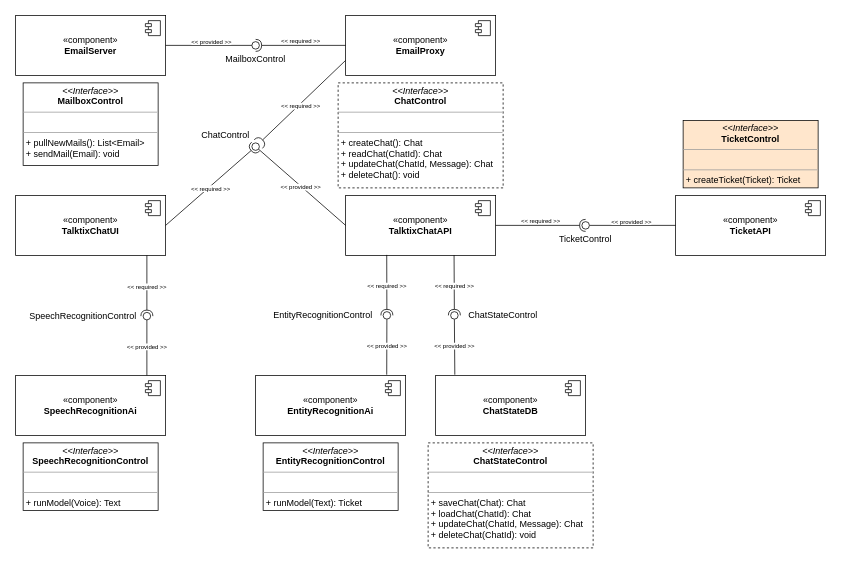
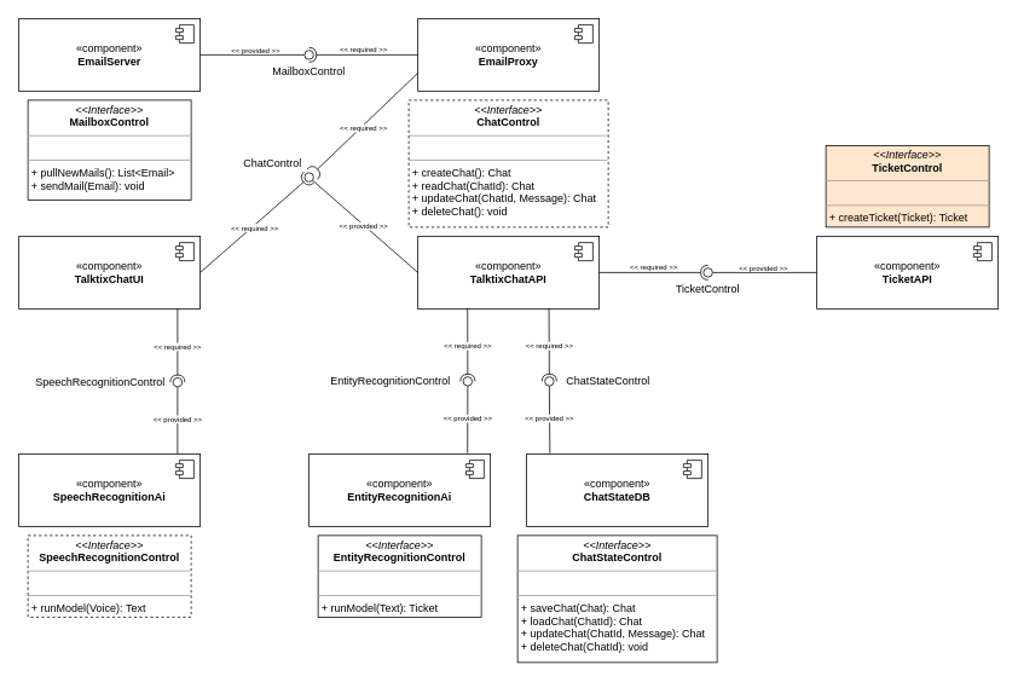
  <mxCell id="0" />
  <mxCell id="1" parent="0" />
  <mxCell id="2" value="«component»&lt;br&gt;&lt;b&gt;TalktixChatUI&lt;/b&gt;" style="html=1;dropTarget=0;whiteSpace=wrap;" parent="1" vertex="1"><mxGeometry y="260" width="200" height="80" as="geometry" x="20" /></mxCell>
  <mxCell id="3" value="" style="shape=module;jettyWidth=8;jettyHeight=4;" parent="2" vertex="1"><mxGeometry x="1" width="20" height="20" relative="1" as="geometry"><mxPoint x="-27" y="7" as="offset" /></mxGeometry></mxCell>
  <mxCell id="4" value="«component»&lt;br&gt;&lt;b&gt;EmailServer&lt;/b&gt;" style="html=1;dropTarget=0;whiteSpace=wrap;" parent="1" vertex="1"><mxGeometry width="200" height="80" as="geometry" x="20" y="20" /></mxCell>
  <mxCell id="5" value="" style="shape=module;jettyWidth=8;jettyHeight=4;" parent="4" vertex="1"><mxGeometry x="1" width="20" height="20" relative="1" as="geometry"><mxPoint x="-27" y="7" as="offset" /></mxGeometry></mxCell>
  <mxCell id="6" value="«component»&lt;br&gt;&lt;b&gt;EmailProxy&lt;/b&gt;" style="html=1;dropTarget=0;whiteSpace=wrap;" parent="1" vertex="1"><mxGeometry x="460" width="200" height="80" as="geometry" y="20" /></mxCell>
  <mxCell id="7" value="" style="shape=module;jettyWidth=8;jettyHeight=4;" parent="6" vertex="1"><mxGeometry x="1" width="20" height="20" relative="1" as="geometry"><mxPoint x="-27" y="7" as="offset" /></mxGeometry></mxCell>
  <mxCell id="8" value="«component»&lt;br&gt;&lt;b&gt;EntityRecognitionAi&lt;/b&gt;" style="html=1;dropTarget=0;whiteSpace=wrap;" parent="1" vertex="1"><mxGeometry x="340" y="500" width="200" height="80" as="geometry" /></mxCell>
  <mxCell id="9" value="" style="shape=module;jettyWidth=8;jettyHeight=4;" parent="8" vertex="1"><mxGeometry x="1" width="20" height="20" relative="1" as="geometry"><mxPoint x="-27" y="7" as="offset" /></mxGeometry></mxCell>
  <mxCell id="10" value="«component»&lt;br&gt;&lt;b&gt;TalktixChatAPI&lt;/b&gt;" style="html=1;dropTarget=0;whiteSpace=wrap;" parent="1" vertex="1"><mxGeometry x="460" y="260" width="200" height="80" as="geometry" /></mxCell>
  <mxCell id="11" value="" style="shape=module;jettyWidth=8;jettyHeight=4;" parent="10" vertex="1"><mxGeometry x="1" width="20" height="20" relative="1" as="geometry"><mxPoint x="-27" y="7" as="offset" /></mxGeometry></mxCell>
  <mxCell id="12" value="«component»&lt;br&gt;&lt;b&gt;SpeechRecognitionAi&lt;/b&gt;" style="html=1;dropTarget=0;whiteSpace=wrap;" parent="1" vertex="1"><mxGeometry y="500" width="200" height="80" as="geometry" x="20" /></mxCell>
  <mxCell id="13" value="" style="shape=module;jettyWidth=8;jettyHeight=4;" parent="12" vertex="1"><mxGeometry x="1" width="20" height="20" relative="1" as="geometry"><mxPoint x="-27" y="7" as="offset" /></mxGeometry></mxCell>
  <mxCell id="14" value="«component»&lt;br&gt;&lt;b&gt;ChatStateDB&lt;/b&gt;" style="html=1;dropTarget=0;whiteSpace=wrap;" parent="1" vertex="1"><mxGeometry x="580" y="500" width="200" height="80" as="geometry" /></mxCell>
  <mxCell id="15" value="" style="shape=module;jettyWidth=8;jettyHeight=4;" parent="14" vertex="1"><mxGeometry x="1" width="20" height="20" relative="1" as="geometry"><mxPoint x="-27" y="7" as="offset" /></mxGeometry></mxCell>
  <mxCell id="16" value="" style="rounded=0;orthogonalLoop=1;jettySize=auto;html=1;endArrow=none;endFill=0;sketch=0;sourcePerimeterSpacing=0;targetPerimeterSpacing=0;exitX=0;exitY=0.5;exitDx=0;exitDy=0;" parent="1" source="10" target="19" edge="1"><mxGeometry relative="1" as="geometry"><mxPoint x="320" y="300" as="sourcePoint" /></mxGeometry></mxCell>
  <mxCell id="17" value="&amp;lt;&amp;lt; provided &amp;gt;&amp;gt;" style="edgeLabel;html=1;align=center;verticalAlign=middle;resizable=0;points=[];fontSize=8;" parent="16" vertex="1" connectable="0"><mxGeometry x="-0.089" y="-1" relative="1" as="geometry"><mxPoint x="-8" y="-5" as="offset" /></mxGeometry></mxCell>
  <mxCell id="18" value="" style="rounded=0;orthogonalLoop=1;jettySize=auto;html=1;endArrow=halfCircle;endFill=0;entryX=0.5;entryY=0.5;endSize=6;strokeWidth=1;sketch=0;exitX=1;exitY=0.5;exitDx=0;exitDy=0;" parent="1" source="2" target="19" edge="1"><mxGeometry relative="1" as="geometry"><mxPoint x="360" y="300" as="sourcePoint" /></mxGeometry></mxCell>
  <mxCell id="19" value="" style="ellipse;whiteSpace=wrap;html=1;align=center;aspect=fixed;resizable=0;points=[];outlineConnect=0;sketch=0;" parent="1" vertex="1"><mxGeometry x="335" y="190" width="10" height="10" as="geometry" /></mxCell>
  <mxCell id="20" value="ChatControl" style="text;html=1;strokeColor=none;fillColor=none;align=center;verticalAlign=middle;whiteSpace=wrap;rounded=0;" parent="1" vertex="1"><mxGeometry x="270" y="165" width="60" height="30" as="geometry" /></mxCell>
  <mxCell id="21" value="" style="rounded=0;orthogonalLoop=1;jettySize=auto;html=1;endArrow=none;endFill=0;sketch=0;sourcePerimeterSpacing=0;targetPerimeterSpacing=0;exitX=0.874;exitY=-0.011;exitDx=0;exitDy=0;exitPerimeter=0;" parent="1" source="8" target="23" edge="1"><mxGeometry relative="1" as="geometry"><mxPoint x="470" y="420" as="sourcePoint" /></mxGeometry></mxCell>
  <mxCell id="22" value="" style="rounded=0;orthogonalLoop=1;jettySize=auto;html=1;endArrow=halfCircle;endFill=0;entryX=0.5;entryY=0.5;endSize=6;strokeWidth=1;sketch=0;exitX=0.274;exitY=0.992;exitDx=0;exitDy=0;exitPerimeter=0;" parent="1" source="10" target="23" edge="1"><mxGeometry relative="1" as="geometry"><mxPoint x="510" y="420" as="sourcePoint" /></mxGeometry></mxCell>
  <mxCell id="23" value="" style="ellipse;whiteSpace=wrap;html=1;align=center;aspect=fixed;resizable=0;points=[];outlineConnect=0;sketch=0;" parent="1" vertex="1"><mxGeometry x="510" y="415" width="10" height="10" as="geometry" /></mxCell>
  <mxCell id="24" value="" style="rounded=0;orthogonalLoop=1;jettySize=auto;html=1;endArrow=none;endFill=0;sketch=0;sourcePerimeterSpacing=0;targetPerimeterSpacing=0;exitX=0.128;exitY=-0.011;exitDx=0;exitDy=0;exitPerimeter=0;" parent="1" source="14" target="26" edge="1"><mxGeometry relative="1" as="geometry"><mxPoint x="630" y="420" as="sourcePoint" /></mxGeometry></mxCell>
  <mxCell id="25" value="" style="rounded=0;orthogonalLoop=1;jettySize=auto;html=1;endArrow=halfCircle;endFill=0;entryX=0.5;entryY=0.5;endSize=6;strokeWidth=1;sketch=0;exitX=0.723;exitY=0.996;exitDx=0;exitDy=0;exitPerimeter=0;" parent="1" source="10" target="26" edge="1"><mxGeometry relative="1" as="geometry"><mxPoint x="670" y="420" as="sourcePoint" /></mxGeometry></mxCell>
  <mxCell id="26" value="" style="ellipse;whiteSpace=wrap;html=1;align=center;aspect=fixed;resizable=0;points=[];outlineConnect=0;sketch=0;" parent="1" vertex="1"><mxGeometry x="600" y="415" width="10" height="10" as="geometry" /></mxCell>
  <mxCell id="27" value="&amp;lt;&amp;lt; provided &amp;gt;&amp;gt;" style="edgeLabel;html=1;align=center;verticalAlign=middle;resizable=0;points=[];fontSize=8;" parent="1" vertex="1" connectable="0"><mxGeometry x="604.997" y="460" as="geometry" /></mxCell>
  <mxCell id="28" value="&amp;lt;&amp;lt; provided &amp;gt;&amp;gt;" style="edgeLabel;html=1;align=center;verticalAlign=middle;resizable=0;points=[];fontSize=8;" parent="1" vertex="1" connectable="0"><mxGeometry x="514.997" y="460" as="geometry" /></mxCell>
  <mxCell id="29" value="&amp;lt;&amp;lt; required &amp;gt;&amp;gt;" style="edgeLabel;html=1;align=center;verticalAlign=middle;resizable=0;points=[];fontSize=8;" parent="1" vertex="1" connectable="0"><mxGeometry x="514.997" y="380" as="geometry" /></mxCell>
  <mxCell id="30" value="&amp;lt;&amp;lt; required &amp;gt;&amp;gt;" style="edgeLabel;html=1;align=center;verticalAlign=middle;resizable=0;points=[];fontSize=8;" parent="1" vertex="1" connectable="0"><mxGeometry x="604.997" y="380" as="geometry" /></mxCell>
  <mxCell id="31" value="ChatStateControl" style="text;html=1;strokeColor=none;fillColor=none;align=center;verticalAlign=middle;whiteSpace=wrap;rounded=0;" parent="1" vertex="1"><mxGeometry x="640" y="405" width="60" height="30" as="geometry" /></mxCell>
  <mxCell id="32" value="EntityRecognitionControl" style="text;html=1;strokeColor=none;fillColor=none;align=center;verticalAlign=middle;whiteSpace=wrap;rounded=0;" parent="1" vertex="1"><mxGeometry x="400" y="405" width="60" height="30" as="geometry" /></mxCell>
  <mxCell id="33" value="" style="rounded=0;orthogonalLoop=1;jettySize=auto;html=1;endArrow=none;endFill=0;sketch=0;sourcePerimeterSpacing=0;targetPerimeterSpacing=0;exitX=0.874;exitY=-0.011;exitDx=0;exitDy=0;exitPerimeter=0;" parent="1" target="35" edge="1"><mxGeometry relative="1" as="geometry"><mxPoint x="195" y="500" as="sourcePoint" /></mxGeometry></mxCell>
  <mxCell id="34" value="" style="rounded=0;orthogonalLoop=1;jettySize=auto;html=1;endArrow=halfCircle;endFill=0;entryX=0.5;entryY=0.5;endSize=6;strokeWidth=1;sketch=0;exitX=0.274;exitY=0.992;exitDx=0;exitDy=0;exitPerimeter=0;" parent="1" target="35" edge="1"><mxGeometry relative="1" as="geometry"><mxPoint x="195" y="340" as="sourcePoint" /></mxGeometry></mxCell>
  <mxCell id="35" value="" style="ellipse;whiteSpace=wrap;html=1;align=center;aspect=fixed;resizable=0;points=[];outlineConnect=0;sketch=0;" parent="1" vertex="1"><mxGeometry x="190" y="416" width="10" height="10" as="geometry" /></mxCell>
  <mxCell id="36" value="&amp;lt;&amp;lt; provided &amp;gt;&amp;gt;" style="edgeLabel;html=1;align=center;verticalAlign=middle;resizable=0;points=[];fontSize=8;" parent="1" vertex="1" connectable="0"><mxGeometry x="194.997" y="461" as="geometry" /></mxCell>
  <mxCell id="37" value="&amp;lt;&amp;lt; required &amp;gt;&amp;gt;" style="edgeLabel;html=1;align=center;verticalAlign=middle;resizable=0;points=[];fontSize=8;" parent="1" vertex="1" connectable="0"><mxGeometry x="194.997" y="381" as="geometry" /></mxCell>
  <mxCell id="38" value="SpeechRecognitionControl" style="text;html=1;strokeColor=none;fillColor=none;align=center;verticalAlign=middle;whiteSpace=wrap;rounded=0;" parent="1" vertex="1"><mxGeometry x="80" y="406" width="60" height="30" as="geometry" /></mxCell>
  <mxCell id="39" value="" style="rounded=0;orthogonalLoop=1;jettySize=auto;html=1;endArrow=halfCircle;endFill=0;endSize=6;strokeWidth=1;sketch=0;exitX=0;exitY=0.75;exitDx=0;exitDy=0;" parent="1" source="6" target="19" edge="1"><mxGeometry relative="1" as="geometry"><mxPoint x="515" y="100" as="sourcePoint" /></mxGeometry></mxCell>
  <mxCell id="40" value="&amp;lt;&amp;lt; required &amp;gt;&amp;gt;" style="edgeLabel;html=1;align=center;verticalAlign=middle;resizable=0;points=[];fontSize=8;" parent="1" vertex="1" connectable="0"><mxGeometry x="399.997" y="140" as="geometry" /></mxCell>
  <mxCell id="41" value="&lt;p style=&quot;margin:0px;margin-top:4px;text-align:center;&quot;&gt;&lt;i&gt;&amp;lt;&amp;lt;Interface&amp;gt;&amp;gt;&lt;/i&gt;&lt;br&gt;&lt;b&gt;MailboxControl&lt;/b&gt;&lt;/p&gt;&lt;hr size=&quot;1&quot;&gt;&lt;p style=&quot;margin:0px;margin-left:4px;&quot;&gt;&lt;br&gt;&lt;/p&gt;&lt;hr size=&quot;1&quot;&gt;&lt;p style=&quot;margin:0px;margin-left:4px;&quot;&gt;+ pullNewMails(): List&amp;lt;Email&amp;gt;&lt;br&gt;+ sendMail(Email): void&lt;/p&gt;" style="verticalAlign=top;align=left;overflow=fill;fontSize=12;fontFamily=Helvetica;html=1;whiteSpace=wrap;" parent="1" vertex="1"><mxGeometry x="30" y="110" width="180" height="110" as="geometry" /></mxCell>
  <mxCell id="42" value="&lt;p style=&quot;margin:0px;margin-top:4px;text-align:center;&quot;&gt;&lt;i&gt;&amp;lt;&amp;lt;Interface&amp;gt;&amp;gt;&lt;/i&gt;&lt;br&gt;&lt;b&gt;ChatControl&lt;/b&gt;&lt;/p&gt;&lt;hr size=&quot;1&quot;&gt;&lt;p style=&quot;margin:0px;margin-left:4px;&quot;&gt;&lt;br&gt;&lt;/p&gt;&lt;hr size=&quot;1&quot;&gt;&lt;p style=&quot;margin:0px;margin-left:4px;&quot;&gt;+ createChat(): Chat&lt;/p&gt;&lt;p style=&quot;margin:0px;margin-left:4px;&quot;&gt;+ readChat(ChatId): Chat&lt;br&gt;&lt;/p&gt;&lt;p style=&quot;margin:0px;margin-left:4px;&quot;&gt;+ updateChat(ChatId, Message): Chat&lt;/p&gt;&lt;p style=&quot;margin:0px;margin-left:4px;&quot;&gt;+ deleteChat(): void&lt;/p&gt;" style="verticalAlign=top;align=left;overflow=fill;fontSize=12;fontFamily=Helvetica;html=1;whiteSpace=wrap;dashed=1;" parent="1" vertex="1"><mxGeometry x="450" y="110" width="220" height="140" as="geometry" /></mxCell>
- <mxCell id="43" value="&lt;p style=&quot;margin:0px;margin-top:4px;text-align:center;&quot;&gt;&lt;i&gt;&amp;lt;&amp;lt;Interface&amp;gt;&amp;gt;&lt;/i&gt;&lt;br&gt;&lt;b&gt;ChatStateControl&lt;/b&gt;&lt;/p&gt;&lt;hr size=&quot;1&quot;&gt;&lt;p style=&quot;margin:0px;margin-left:4px;&quot;&gt;&lt;br&gt;&lt;/p&gt;&lt;hr size=&quot;1&quot;&gt;&lt;p style=&quot;margin:0px;margin-left:4px;&quot;&gt;+ saveChat(Chat): Chat&lt;/p&gt;&lt;p style=&quot;margin:0px;margin-left:4px;&quot;&gt;+ loadChat(ChatId): Chat&lt;br&gt;&lt;/p&gt;&lt;p style=&quot;margin:0px;margin-left:4px;&quot;&gt;+ updateChat(ChatId, Message): Chat&lt;/p&gt;&lt;p style=&quot;margin:0px;margin-left:4px;&quot;&gt;+ deleteChat(ChatId): void&lt;/p&gt;" style="verticalAlign=top;align=left;overflow=fill;fontSize=12;fontFamily=Helvetica;html=1;whiteSpace=wrap;dashed=1;" parent="1" vertex="1"><mxGeometry x="570" y="590" width="220" height="140" as="geometry" /></mxCell>
+ <mxCell id="43" value="&lt;p style=&quot;margin:0px;margin-top:4px;text-align:center;&quot;&gt;&lt;i&gt;&amp;lt;&amp;lt;Interface&amp;gt;&amp;gt;&lt;/i&gt;&lt;br&gt;&lt;b&gt;ChatStateControl&lt;/b&gt;&lt;/p&gt;&lt;hr size=&quot;1&quot;&gt;&lt;p style=&quot;margin:0px;margin-left:4px;&quot;&gt;&lt;br&gt;&lt;/p&gt;&lt;hr size=&quot;1&quot;&gt;&lt;p style=&quot;margin:0px;margin-left:4px;&quot;&gt;+ saveChat(Chat): Chat&lt;/p&gt;&lt;p style=&quot;margin:0px;margin-left:4px;&quot;&gt;+ loadChat(ChatId): Chat&lt;br&gt;&lt;/p&gt;&lt;p style=&quot;margin:0px;margin-left:4px;&quot;&gt;+ updateChat(ChatId, Message): Chat&lt;/p&gt;&lt;p style=&quot;margin:0px;margin-left:4px;&quot;&gt;+ deleteChat(ChatId): void&lt;/p&gt;" style="verticalAlign=top;align=left;overflow=fill;fontSize=12;fontFamily=Helvetica;html=1;whiteSpace=wrap;" parent="1" vertex="1"><mxGeometry x="570" y="590" width="220" height="140" as="geometry" /></mxCell>
  <mxCell id="44" value="&lt;p style=&quot;margin:0px;margin-top:4px;text-align:center;&quot;&gt;&lt;i&gt;&amp;lt;&amp;lt;Interface&amp;gt;&amp;gt;&lt;/i&gt;&lt;br&gt;&lt;b&gt;EntityRecognitionControl&lt;/b&gt;&lt;/p&gt;&lt;hr size=&quot;1&quot;&gt;&lt;p style=&quot;margin:0px;margin-left:4px;&quot;&gt;&lt;br&gt;&lt;/p&gt;&lt;hr size=&quot;1&quot;&gt;&lt;p style=&quot;margin:0px;margin-left:4px;&quot;&gt;+ runModel(Text): Ticket&lt;/p&gt;" style="verticalAlign=top;align=left;overflow=fill;fontSize=12;fontFamily=Helvetica;html=1;whiteSpace=wrap;" parent="1" vertex="1"><mxGeometry x="350" y="590" width="180" height="90" as="geometry" /></mxCell>
  <mxCell id="45" value="«component»&lt;br&gt;&lt;b&gt;TicketAPI&lt;/b&gt;" style="html=1;dropTarget=0;whiteSpace=wrap;" parent="1" vertex="1"><mxGeometry x="900" y="260" width="200" height="80" as="geometry" /></mxCell>
  <mxCell id="46" value="" style="shape=module;jettyWidth=8;jettyHeight=4;" parent="45" vertex="1"><mxGeometry x="1" width="20" height="20" relative="1" as="geometry"><mxPoint x="-27" y="7" as="offset" /></mxGeometry></mxCell>
  <mxCell id="47" value="" style="rounded=0;orthogonalLoop=1;jettySize=auto;html=1;endArrow=none;endFill=0;sketch=0;sourcePerimeterSpacing=0;targetPerimeterSpacing=0;exitX=0;exitY=0.5;exitDx=0;exitDy=0;" parent="1" target="50" edge="1"><mxGeometry relative="1" as="geometry"><mxPoint x="900" y="300" as="sourcePoint" /></mxGeometry></mxCell>
  <mxCell id="48" value="&amp;lt;&amp;lt; provided &amp;gt;&amp;gt;" style="edgeLabel;html=1;align=center;verticalAlign=middle;resizable=0;points=[];fontSize=8;" parent="47" vertex="1" connectable="0"><mxGeometry x="-0.089" y="-1" relative="1" as="geometry"><mxPoint x="-8" y="-5" as="offset" /></mxGeometry></mxCell>
  <mxCell id="49" value="" style="rounded=0;orthogonalLoop=1;jettySize=auto;html=1;endArrow=halfCircle;endFill=0;entryX=0.5;entryY=0.5;endSize=6;strokeWidth=1;sketch=0;" parent="1" target="50" edge="1"><mxGeometry relative="1" as="geometry"><mxPoint x="660" y="300" as="sourcePoint" /></mxGeometry></mxCell>
  <mxCell id="50" value="" style="ellipse;whiteSpace=wrap;html=1;align=center;aspect=fixed;resizable=0;points=[];outlineConnect=0;sketch=0;" parent="1" vertex="1"><mxGeometry x="775" y="295" width="10" height="10" as="geometry" /></mxCell>
  <mxCell id="51" value="&amp;lt;&amp;lt; required &amp;gt;&amp;gt;" style="text;html=1;align=center;verticalAlign=middle;resizable=0;points=[];autosize=1;strokeColor=none;fillColor=none;fontSize=8;" parent="1" vertex="1"><mxGeometry x="680" y="284" width="80" height="20" as="geometry" /></mxCell>
  <mxCell id="52" value="TicketControl" style="text;html=1;strokeColor=none;fillColor=none;align=center;verticalAlign=middle;whiteSpace=wrap;rounded=0;" parent="1" vertex="1"><mxGeometry x="750" y="304" width="60" height="30" as="geometry" /></mxCell>
  <mxCell id="53" value="&lt;p style=&quot;margin:0px;margin-top:4px;text-align:center;&quot;&gt;&lt;i&gt;&amp;lt;&amp;lt;Interface&amp;gt;&amp;gt;&lt;/i&gt;&lt;br&gt;&lt;b&gt;TicketControl&lt;/b&gt;&lt;/p&gt;&lt;hr size=&quot;1&quot;&gt;&lt;p style=&quot;margin:0px;margin-left:4px;&quot;&gt;&lt;br&gt;&lt;/p&gt;&lt;hr size=&quot;1&quot;&gt;&lt;p style=&quot;margin:0px;margin-left:4px;&quot;&gt;+ createTicket(Ticket): Ticket&lt;/p&gt;" style="verticalAlign=top;align=left;overflow=fill;fontSize=12;fontFamily=Helvetica;html=1;whiteSpace=wrap;fillColor=#ffe6cc;" parent="1" vertex="1"><mxGeometry x="910" y="160" width="180" height="90" as="geometry" /></mxCell>
  <mxCell id="54" value="" style="rounded=0;orthogonalLoop=1;jettySize=auto;html=1;endArrow=none;endFill=0;sketch=0;sourcePerimeterSpacing=0;targetPerimeterSpacing=0;exitX=1;exitY=0.5;exitDx=0;exitDy=0;" parent="1" source="4" target="57" edge="1"><mxGeometry relative="1" as="geometry"><mxPoint x="310" y="120" as="sourcePoint" /></mxGeometry></mxCell>
  <mxCell id="55" value="&amp;lt;&amp;lt; provided &amp;gt;&amp;gt;" style="edgeLabel;html=1;align=center;verticalAlign=middle;resizable=0;points=[];fontSize=8;" parent="54" vertex="1" connectable="0"><mxGeometry x="-0.089" y="-1" relative="1" as="geometry"><mxPoint x="8" y="-7" as="offset" /></mxGeometry></mxCell>
  <mxCell id="56" value="" style="rounded=0;orthogonalLoop=1;jettySize=auto;html=1;endArrow=halfCircle;endFill=0;entryX=0.5;entryY=0.5;endSize=6;strokeWidth=1;sketch=0;exitX=0;exitY=0.5;exitDx=0;exitDy=0;" parent="1" source="6" target="57" edge="1"><mxGeometry relative="1" as="geometry"><mxPoint x="220" y="60" as="sourcePoint" /></mxGeometry></mxCell>
  <mxCell id="57" value="" style="ellipse;whiteSpace=wrap;html=1;align=center;aspect=fixed;resizable=0;points=[];outlineConnect=0;sketch=0;" parent="1" vertex="1"><mxGeometry x="335" y="55" width="10" height="10" as="geometry" /></mxCell>
  <mxCell id="58" value="&amp;lt;&amp;lt; required &amp;gt;&amp;gt;" style="text;html=1;align=center;verticalAlign=middle;resizable=0;points=[];autosize=1;strokeColor=none;fillColor=none;fontSize=8;" parent="1" vertex="1"><mxGeometry x="360" y="44" width="80" height="20" as="geometry" /></mxCell>
  <mxCell id="59" value="MailboxControl" style="text;html=1;strokeColor=none;fillColor=none;align=center;verticalAlign=middle;whiteSpace=wrap;rounded=0;" parent="1" vertex="1"><mxGeometry x="310" y="64" width="60" height="30" as="geometry" /></mxCell>
  <mxCell id="60" value="&amp;lt;&amp;lt; required &amp;gt;&amp;gt;" style="edgeLabel;html=1;align=center;verticalAlign=middle;resizable=0;points=[];fontSize=8;" parent="1" vertex="1" connectable="0"><mxGeometry x="279.997" y="250" as="geometry" /></mxCell>
- <mxCell id="61" value="&lt;p style=&quot;margin:0px;margin-top:4px;text-align:center;&quot;&gt;&lt;i&gt;&amp;lt;&amp;lt;Interface&amp;gt;&amp;gt;&lt;/i&gt;&lt;br&gt;&lt;b&gt;SpeechRecognitionControl&lt;/b&gt;&lt;/p&gt;&lt;hr size=&quot;1&quot;&gt;&lt;p style=&quot;margin:0px;margin-left:4px;&quot;&gt;&lt;br&gt;&lt;/p&gt;&lt;hr size=&quot;1&quot;&gt;&lt;p style=&quot;margin:0px;margin-left:4px;&quot;&gt;+ runModel(Voice): Text&lt;/p&gt;" style="verticalAlign=top;align=left;overflow=fill;fontSize=12;fontFamily=Helvetica;html=1;whiteSpace=wrap;" parent="1" vertex="1"><mxGeometry x="30" y="590" width="180" height="90" as="geometry" /></mxCell>
+ <mxCell id="61" value="&lt;p style=&quot;margin:0px;margin-top:4px;text-align:center;&quot;&gt;&lt;i&gt;&amp;lt;&amp;lt;Interface&amp;gt;&amp;gt;&lt;/i&gt;&lt;br&gt;&lt;b&gt;SpeechRecognitionControl&lt;/b&gt;&lt;/p&gt;&lt;hr size=&quot;1&quot;&gt;&lt;p style=&quot;margin:0px;margin-left:4px;&quot;&gt;&lt;br&gt;&lt;/p&gt;&lt;hr size=&quot;1&quot;&gt;&lt;p style=&quot;margin:0px;margin-left:4px;&quot;&gt;+ runModel(Voice): Text&lt;/p&gt;" style="verticalAlign=top;align=left;overflow=fill;fontSize=12;fontFamily=Helvetica;html=1;whiteSpace=wrap;dashed=1;" parent="1" vertex="1"><mxGeometry x="30" y="590" width="180" height="90" as="geometry" /></mxCell>
